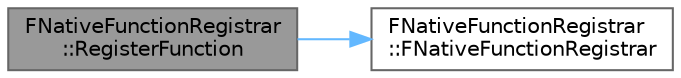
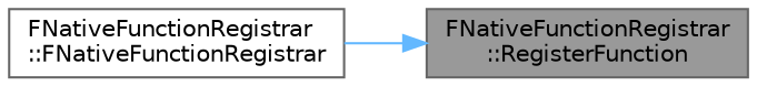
  digraph {
    rankdir=RL
    node [fontname=Helvetica fontsize=10 shape=box style=filled]
    n1 [color=gray40 fillcolor=grey60 fontcolor=black height=0.2 label="FNativeFunctionRegistrar\l::RegisterFunction" width=0.4]
    n2 [color=grey40 fillcolor=white height=0.2 label="FNativeFunctionRegistrar\l::FNativeFunctionRegistrar" width=0.4]
-   n2 -> n1 [color=steelblue1 dir=back fontname=Helvetica fontsize=10 labelfontname=Helvetica labelfontsize=10 style=solid]
+   n1 -> n2 [color=steelblue1 dir=back fontname=Helvetica fontsize=10 labelfontname=Helvetica labelfontsize=10 style=solid]
  }
